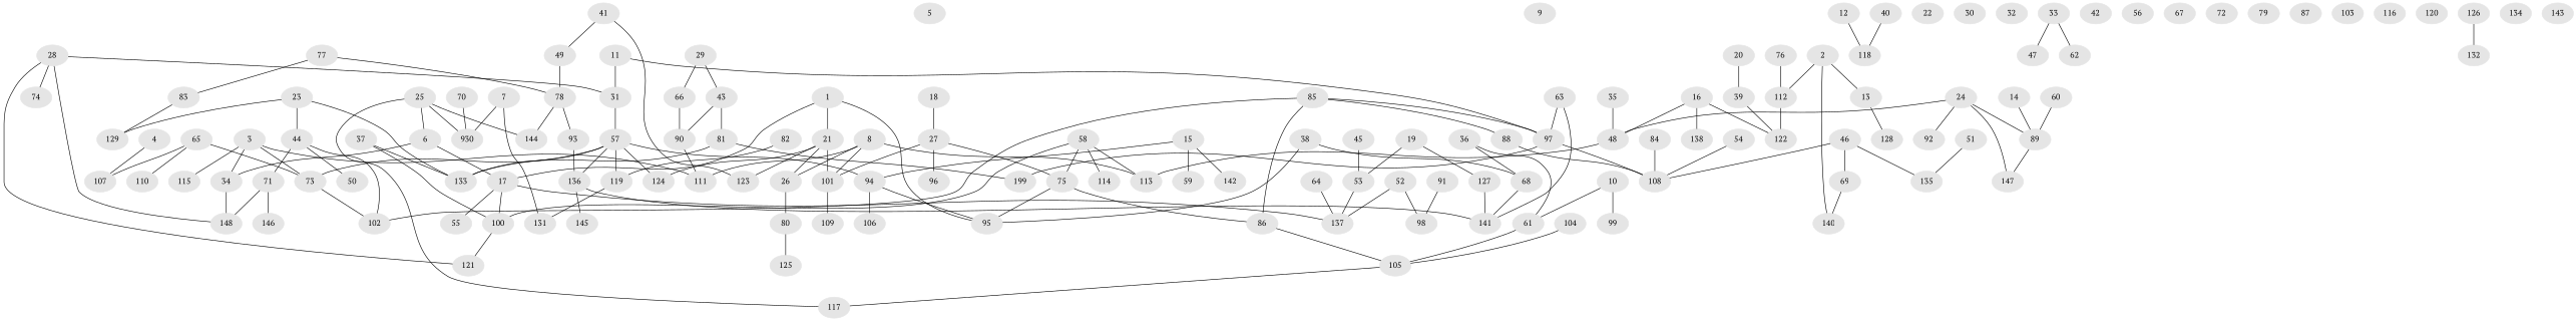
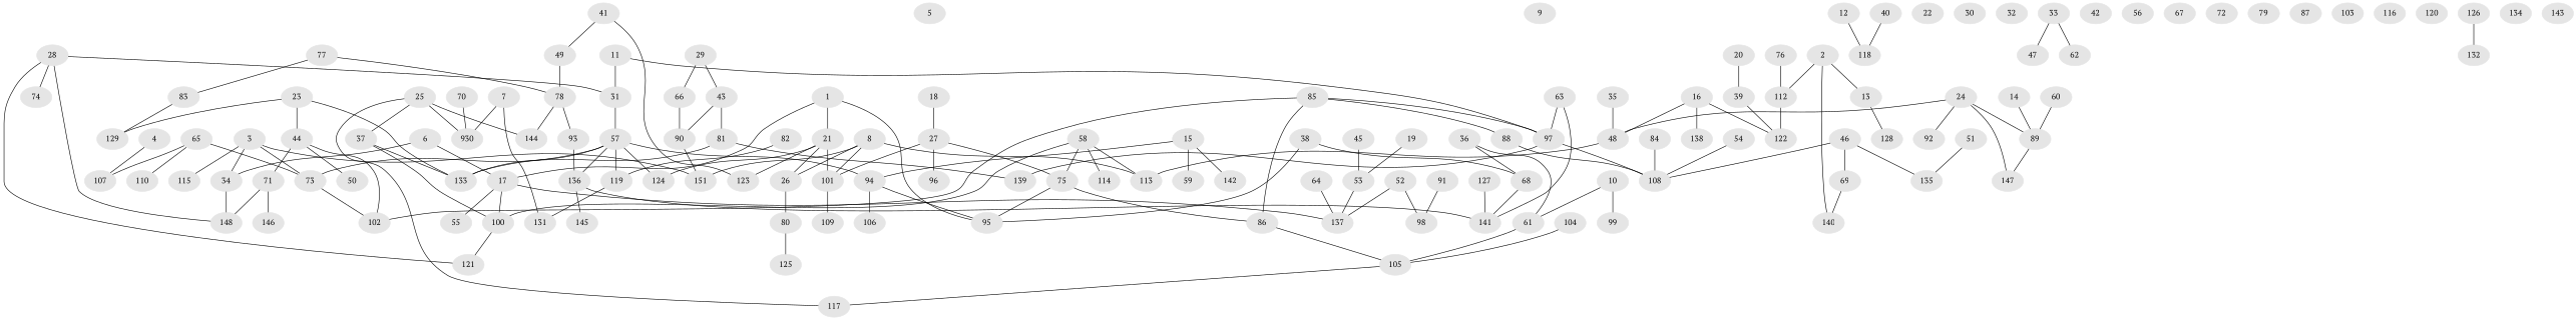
  graph {
    fontname="PT Serif"
    node [color=gray90 fontname="PT Serif" style=filled]
    edge [fontname="PT Serif"]
    1
    17
    21
    95
    55
    100
    137
    26
    101
    123
    124
    2
    13
    112
    140
    128
    122
    3
    34
    73
-   111
+   111 [label=151]
    115
    148
    102
    4
    107
    5
    6
    n29 [label=930]
    7
    131
    8
    113
    80
    109
    9
    10
    61
    99
    105
    11
    31
    97
    57
    108
-   139 [label=199]
+   139
    12
    118
    14
    89
    147
    15
    59
    94
    142
    106
    16
    48
    138
    121
    18
    27
    75
    96
    19
    53
    127
    141
    20
    39
    22
    23
    44
    129
    133
    50
    71
    24
    92
    25
    37
    117
    144
    125
    86
    28
    74
    29
    43
    66
    81
    90
    30
    119
    136
    32
    33
    47
    62
    35
    36
    68
    38
    40
    41
    49
    78
    42
    146
    45
    46
    69
    135
    93
    51
    52
    98
    54
    56
    145
    58
    114
    60
    63
    64
    65
    110
    67
    70
    72
    76
    77
    83
    79
    82
    84
    85
    88
    87
    91
    103
    104
    116
    120
    126
    132
    134
    143
    1 -- 17
    1 -- 21
    1 -- 95
    17 -- 55
    17 -- 100
    17 -- 137
    21 -- 26
    21 -- 101
    21 -- 123
    21 -- 124
    100 -- 121
    26 -- 80
    101 -- 109
    2 -- 13
    2 -- 112
    2 -- 140
    13 -- 128
    112 -- 122
    3 -- 34
    3 -- 73
    3 -- 111
    3 -- 115
    34 -- 148
    73 -- 102
    4 -- 107
    6 -- 17
    6 -- 34
    7 -- n29
    7 -- 131
    8 -- 26
    8 -- 101
    8 -- 111
    8 -- 113
    80 -- 125
    10 -- 61
    10 -- 99
    61 -- 105
    105 -- 117
    11 -- 31
    11 -- 97
    31 -- 57
    97 -- 108
    97 -- 139
    57 -- 124
    57 -- 73
    57 -- 94
    57 -- 133
    57 -- 119
    57 -- 136
    12 -- 118
    14 -- 89
    89 -- 147
    15 -- 59
    15 -- 94
    15 -- 142
    94 -- 95
    94 -- 106
    16 -- 122
    16 -- 48
    16 -- 138
    48 -- 113
    18 -- 27
    27 -- 101
    27 -- 75
    27 -- 96
    75 -- 95
    75 -- 86
    19 -- 53
-   19 -- 127
    53 -- 137
    127 -- 141
    20 -- 39
    39 -- 122
    23 -- 44
    23 -- 129
    23 -- 133
    44 -- 102
    44 -- 50
    44 -- 71
    71 -- 148
    71 -- 146
    24 -- 89
    24 -- 147
    24 -- 48
    24 -- 92
    25 -- n29
-   25 -- 6
+   25 -- 37
    25 -- 117
    25 -- 144
    37 -- 100
    37 -- 133
    86 -- 105
    28 -- 148
    28 -- 31
    28 -- 121
    28 -- 74
    29 -- 43
    29 -- 66
    43 -- 81
    43 -- 90
    66 -- 90
    81 -- 139
    81 -- 133
    90 -- 111
    119 -- 131
    136 -- 141
    136 -- 145
    33 -- 47
    33 -- 62
    35 -- 48
    36 -- 61
    36 -- 68
    68 -- 141
    38 -- 95
    38 -- 68
    40 -- 118
    41 -- 123
    41 -- 49
    49 -- 78
    78 -- 144
    78 -- 93
    45 -- 53
    46 -- 108
    46 -- 69
    46 -- 135
    69 -- 140
    93 -- 136
    51 -- 135
    52 -- 137
    52 -- 98
    54 -- 108
    58 -- 100
    58 -- 113
    58 -- 75
    58 -- 114
    60 -- 89
    63 -- 97
    63 -- 141
    64 -- 137
    65 -- 73
    65 -- 107
    65 -- 110
    70 -- n29
    76 -- 112
    77 -- 78
    77 -- 83
    83 -- 129
    82 -- 119
    84 -- 108
    85 -- 102
    85 -- 97
    85 -- 86
    85 -- 88
    88 -- 108
    91 -- 98
    104 -- 105
    126 -- 132
  }
